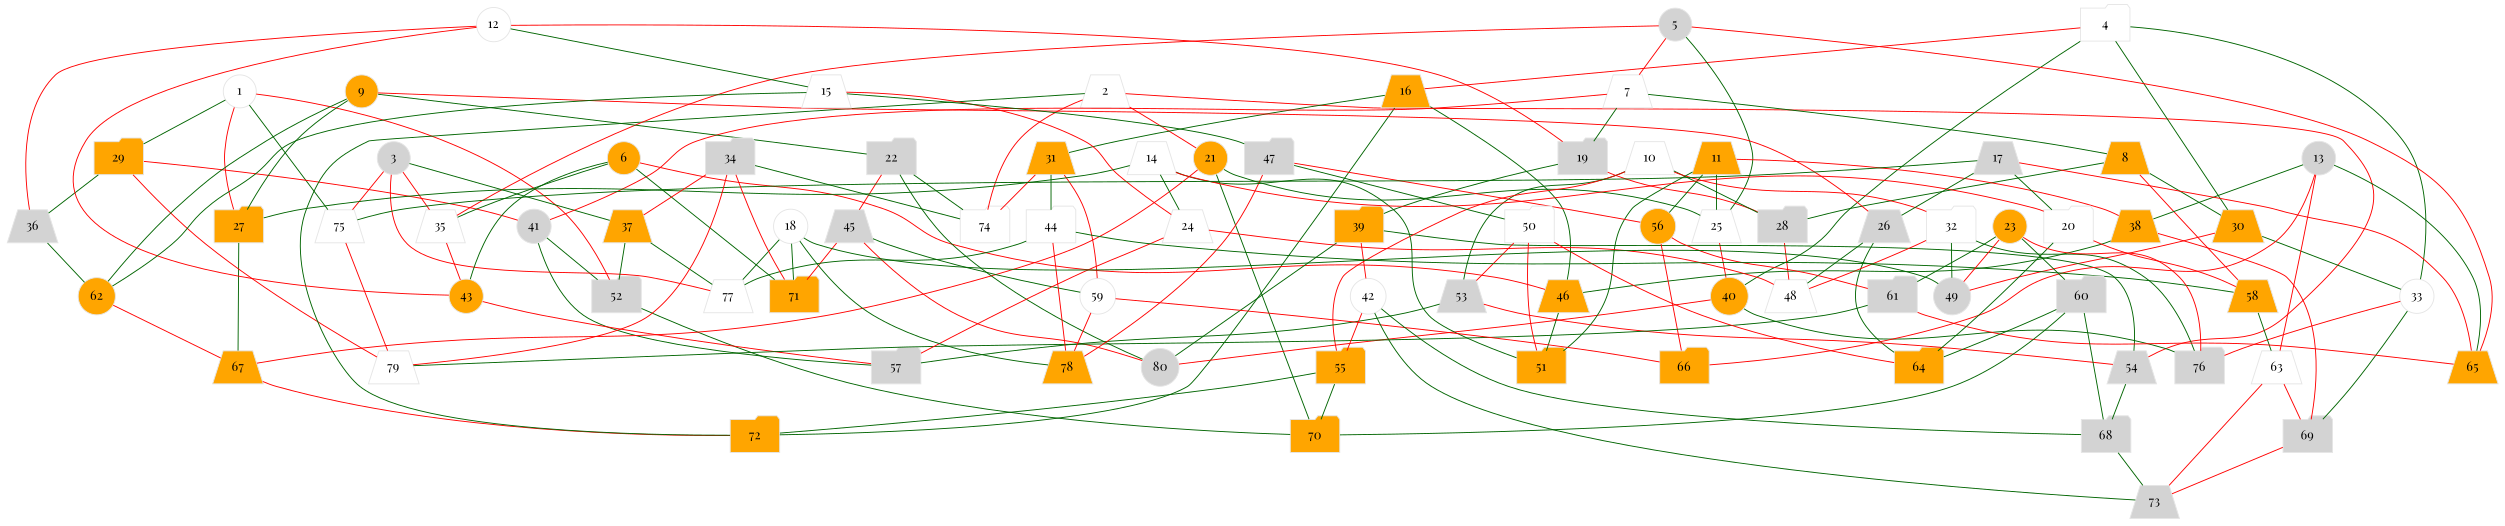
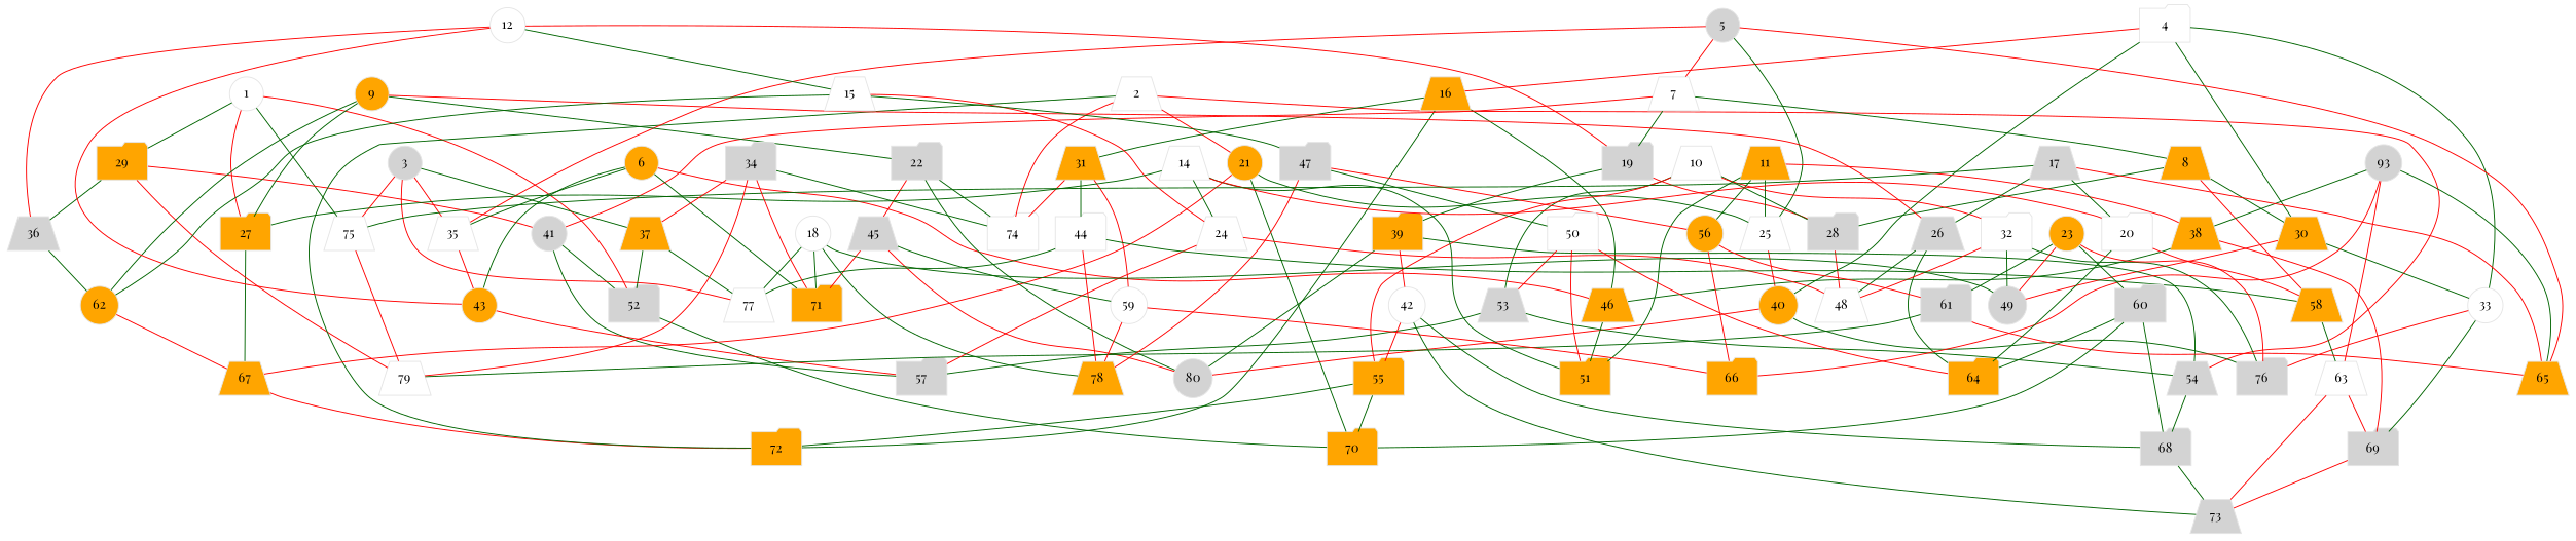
  graph {
    fontname="Playfair Display"
    node [color=gray90 fillcolor=orange fontname="Playfair Display" shape=trapezium style=filled]
    edge [color=darkgreen fontname="Playfair Display"]
    1 [fillcolor=white shape=circle]
    27 [shape=folder]
    29 [shape=folder]
    52 [fillcolor=lightgrey shape=folder]
    75 [fillcolor=white]
    67
    41 [fillcolor=lightgrey shape=circle]
    36 [fillcolor=lightgrey]
    79 [fillcolor=white]
    70 [shape=folder]
    2 [fillcolor=white]
    21 [shape=circle]
    54 [fillcolor=lightgrey]
    72 [shape=folder]
    74 [fillcolor=white shape=folder]
    25 [fillcolor=white]
    68 [fillcolor=lightgrey shape=folder]
    3 [fillcolor=lightgrey shape=circle]
    35 [fillcolor=white]
    37
    77 [fillcolor=white]
    43 [shape=circle]
    4 [fillcolor=white shape=folder]
    16
    30
    33 [fillcolor=white shape=circle]
    40 [shape=circle]
    46
    31
    49 [fillcolor=lightgrey shape=circle]
    76 [fillcolor=lightgrey shape=folder]
    69 [fillcolor=lightgrey shape=folder]
    80 [fillcolor=lightgrey shape=circle]
    5 [fillcolor=lightgrey shape=circle]
    7 [fillcolor=white]
    65
    8
    19 [fillcolor=lightgrey shape=folder]
    6 [shape=circle]
    71 [shape=folder]
    57 [fillcolor=lightgrey shape=folder]
    51 [shape=folder]
    28 [fillcolor=lightgrey shape=folder]
    58
    39 [shape=folder]
    48 [fillcolor=white]
    63 [fillcolor=white]
    9 [shape=circle]
    22 [fillcolor=lightgrey shape=folder]
    26 [fillcolor=lightgrey]
    62 [shape=circle]
    45 [fillcolor=lightgrey]
    64 [shape=folder]
    10 [fillcolor=white]
    32 [fillcolor=white shape=folder]
    53 [fillcolor=lightgrey]
    55 [shape=folder]
    11
    38
    56 [shape=circle]
    66 [shape=folder]
    61 [fillcolor=lightgrey shape=folder]
    12 [fillcolor=white shape=circle]
    15 [fillcolor=white]
    24 [fillcolor=white]
    47 [fillcolor=lightgrey shape=folder]
-   13 [fillcolor=lightgrey shape=circle]
+   13 [fillcolor=lightgrey shape=circle label=93]
    73 [fillcolor=lightgrey]
    14 [fillcolor=white]
    20 [fillcolor=white shape=folder]
    78
    50 [fillcolor=white shape=folder]
    44 [fillcolor=white shape=folder]
    59 [fillcolor=white shape=circle]
    17 [fillcolor=lightgrey]
    18 [fillcolor=white shape=circle]
    42 [fillcolor=white shape=circle]
    23 [shape=circle]
    60 [fillcolor=lightgrey shape=folder]
    34 [fillcolor=lightgrey shape=folder]
    1 -- 27 [color=red]
    1 -- 29
    1 -- 52 [color=red]
    1 -- 75
    27 -- 67
    29 -- 41 [color=red]
    29 -- 36
    29 -- 79 [color=red]
    52 -- 70
    75 -- 79 [color=red]
    67 -- 72 [color=red]
    41 -- 52
    41 -- 57
    36 -- 62
    2 -- 21 [color=red]
    2 -- 54 [color=red]
    2 -- 72
    2 -- 74 [color=red]
    21 -- 67 [color=red]
    21 -- 70
    21 -- 25
    54 -- 68
    25 -- 40 [color=red]
    68 -- 73
    3 -- 75 [color=red]
    3 -- 35 [color=red]
    3 -- 37
    3 -- 77 [color=red]
    35 -- 43 [color=red]
    37 -- 52
    37 -- 77
    43 -- 57 [color=red]
    4 -- 16 [color=red]
    4 -- 30
    4 -- 33
    4 -- 40
    16 -- 72
    16 -- 46
    16 -- 31
    30 -- 33
    30 -- 49 [color=red]
    33 -- 76 [color=red]
    33 -- 69
    40 -- 76
    40 -- 80 [color=red]
    46 -- 51
    31 -- 74 [color=red]
    31 -- 44
    31 -- 59 [color=red]
    69 -- 73 [color=red]
    5 -- 25
    5 -- 35 [color=red]
    5 -- 7 [color=red]
    5 -- 65 [color=red]
    7 -- 41 [color=red]
    7 -- 8
    7 -- 19
    8 -- 30
    8 -- 28
    8 -- 58 [color=red]
    19 -- 28 [color=red]
    19 -- 39
    6 -- 35
    6 -- 43
    6 -- 46 [color=red]
    6 -- 71
    28 -- 48 [color=red]
    58 -- 63
    39 -- 54
    39 -- 80
    39 -- 42 [color=red]
    63 -- 69 [color=red]
    63 -- 73 [color=red]
    9 -- 27
    9 -- 22
    9 -- 26 [color=red]
    9 -- 62
    22 -- 74
    22 -- 80
    22 -- 45 [color=red]
    26 -- 48
    26 -- 64
    62 -- 67 [color=red]
    45 -- 80 [color=red]
    45 -- 71 [color=red]
    45 -- 59
    10 -- 28
    10 -- 32 [color=red]
    10 -- 53
    10 -- 55 [color=red]
    32 -- 49
    32 -- 76
    32 -- 48 [color=red]
-   53 -- 54 [color=red]
+   53 -- 54
    53 -- 57
    55 -- 70
    55 -- 72
    11 -- 25
    11 -- 51
    11 -- 38 [color=red]
    11 -- 56
    38 -- 46
    38 -- 69 [color=red]
    56 -- 66 [color=red]
    56 -- 61 [color=red]
    61 -- 79
    61 -- 65 [color=red]
    12 -- 36 [color=red]
    12 -- 43 [color=red]
    12 -- 19 [color=red]
    12 -- 15
    15 -- 62
    15 -- 24 [color=red]
    15 -- 47
    24 -- 57 [color=red]
    24 -- 48 [color=red]
    47 -- 56 [color=red]
    47 -- 78 [color=red]
    47 -- 50
    13 -- 65
    13 -- 63 [color=red]
    13 -- 38
    13 -- 66 [color=red]
    14 -- 27
    14 -- 51
    14 -- 24
    14 -- 20 [color=red]
    20 -- 58 [color=red]
    20 -- 64
    50 -- 51 [color=red]
    50 -- 64 [color=red]
    50 -- 53 [color=red]
    44 -- 77
    44 -- 58
    44 -- 78 [color=red]
    59 -- 66 [color=red]
    59 -- 78 [color=red]
    17 -- 75
    17 -- 65 [color=red]
    17 -- 26
    17 -- 20
    18 -- 77
    18 -- 49
    18 -- 71
    18 -- 78
    42 -- 68
    42 -- 55 [color=red]
    42 -- 73
    23 -- 49 [color=red]
    23 -- 76 [color=red]
    23 -- 61
    23 -- 60
    60 -- 70
    60 -- 68
    60 -- 64
    34 -- 79 [color=red]
    34 -- 74
    34 -- 37 [color=red]
    34 -- 71 [color=red]
  }
